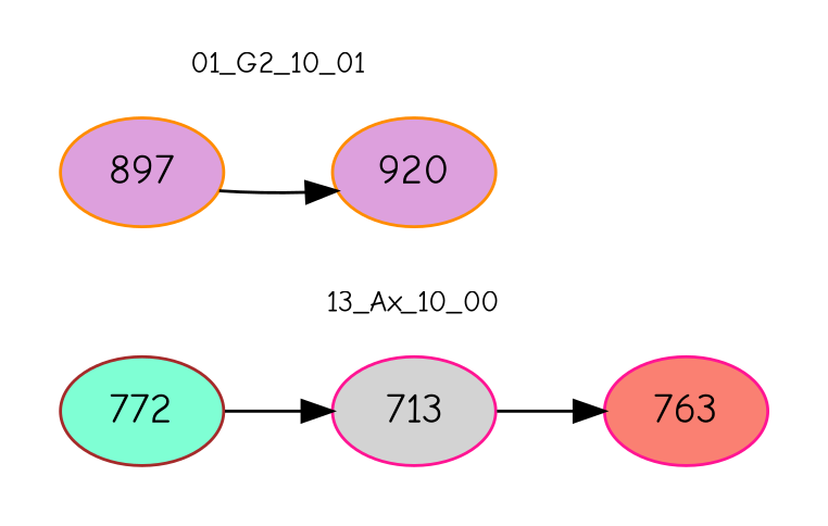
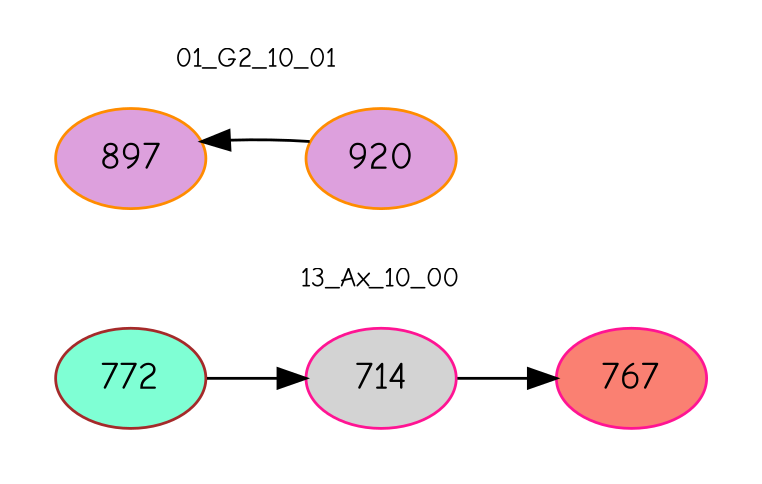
  digraph {
    fontname="Comic Neue"
    rankdir=LR
    node [color=deeppink fillcolor=plum fontname="Comic Neue" style=filled]
    edge [color=black fontname="Comic Neue"]
    n1 [color=brown fillcolor=aquamarine label=772]
-   n2 [fillcolor=lightgrey label=713]
-   n3 [fillcolor=salmon label=763]
+   n2 [fillcolor=lightgrey label=714]
+   n3 [fillcolor=salmon label=767]
    n4 [color=darkorange label=897]
    n5 [color=darkorange label=920]
    subgraph cluster_1 {
      color=white
      fontsize=10
      label="13_Ax_10_00"
      n1
      n2
      n3
    }
    subgraph cluster_2 {
      color=white
      fontsize=10
      label="01_G2_10_01"
      n4
      n5
    }
    n1 -> n2
    n2 -> n3
-   n4 -> n5
+   n5 -> n4
  }
